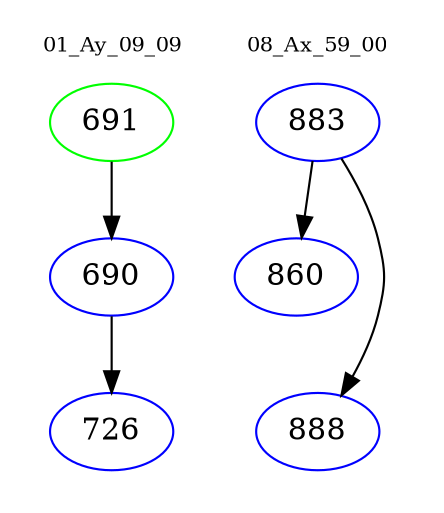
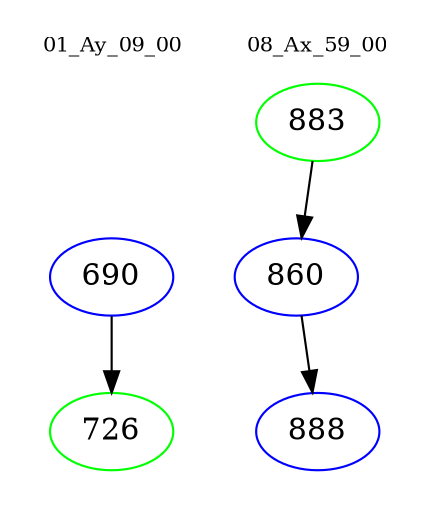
  digraph {
    node [color=blue]
    edge [color=black]
-   n1 [color=green label=691]
    n2 [label=690]
-   n3 [label=726]
-   n4 [label=883]
+   n3 [color=green label=726]
+   n4 [color=green label=883]
    n5 [label=860]
    n6 [label=888]
    subgraph cluster_1 {
      color=white
      fontsize=10
-     label="01_Ay_09_09"
-     n1
+     label="01_Ay_09_00"
      n2
      n3
    }
    subgraph cluster_2 {
      color=white
      fontsize=10
      label="08_Ax_59_00"
      n4
      n5
      n6
    }
-   n1 -> n2
    n2 -> n3
    n4 -> n5
-   n4 -> n6
+   n5 -> n6
  }
